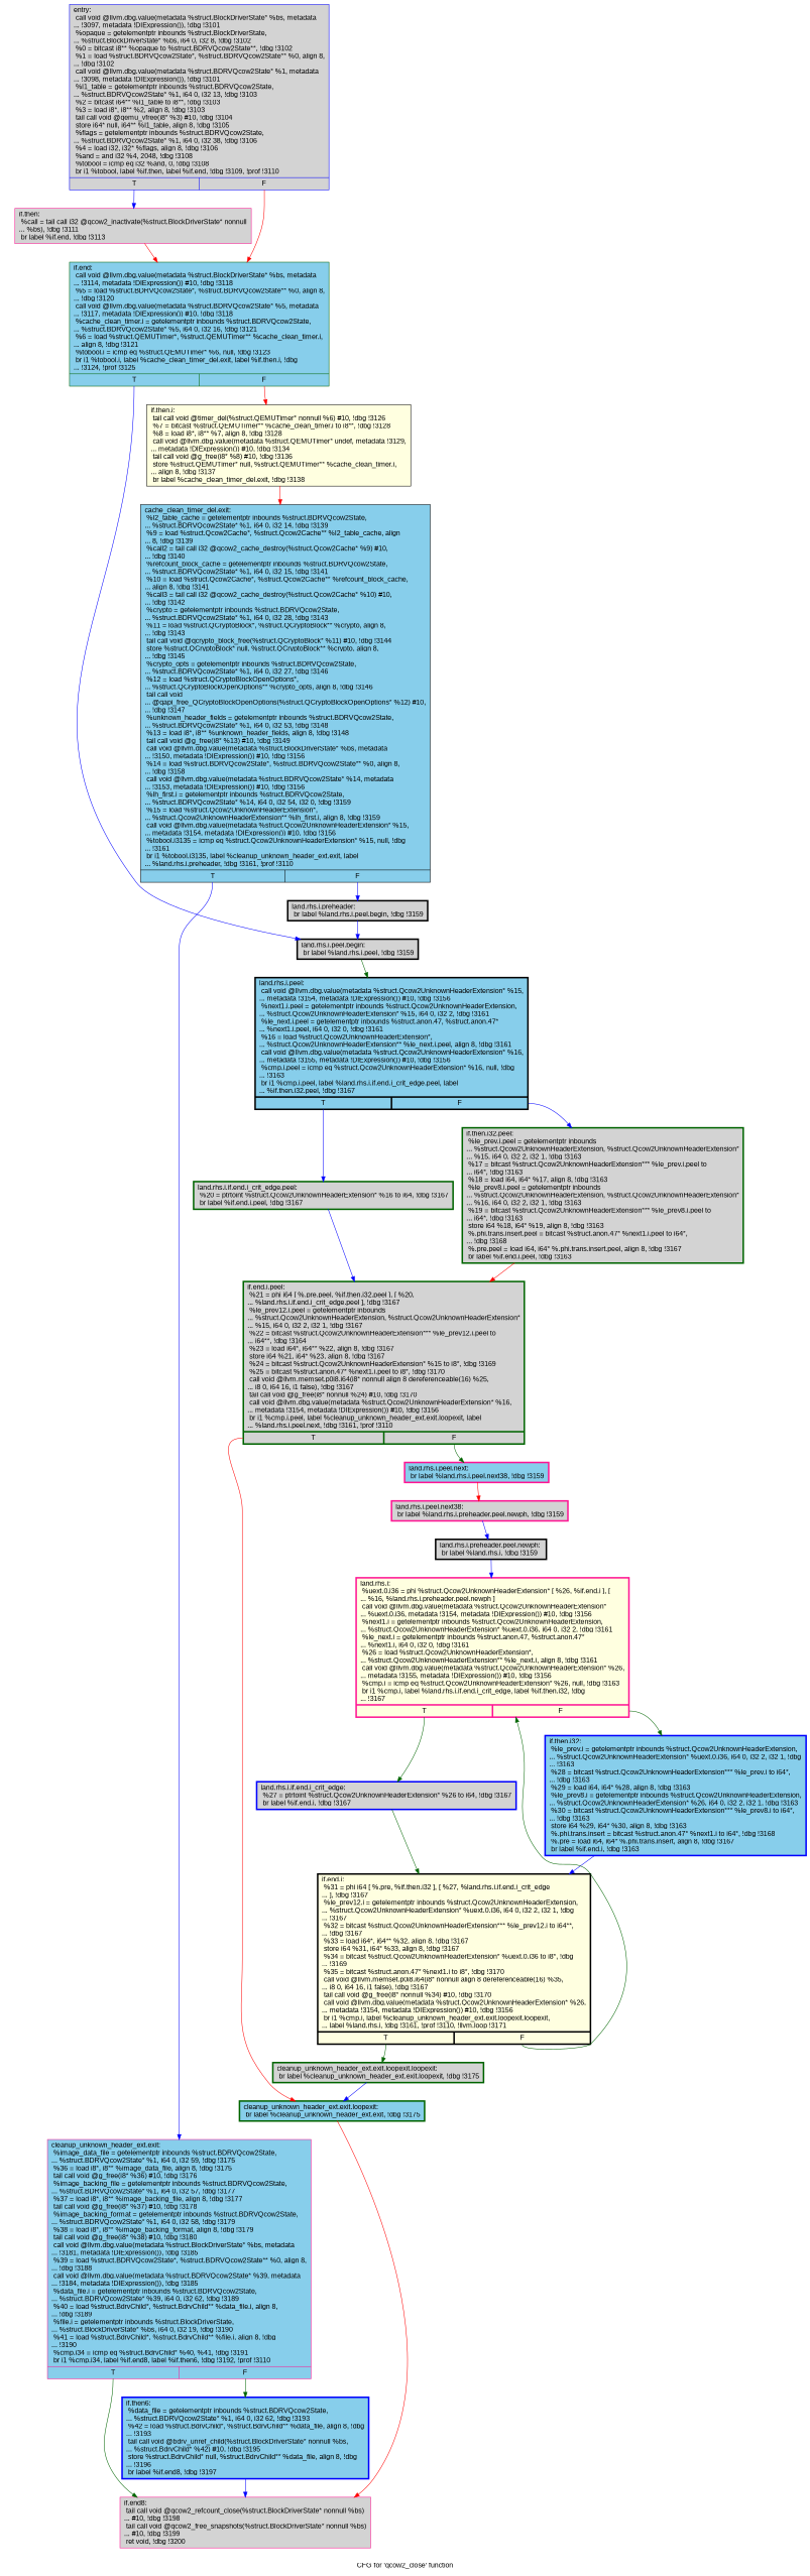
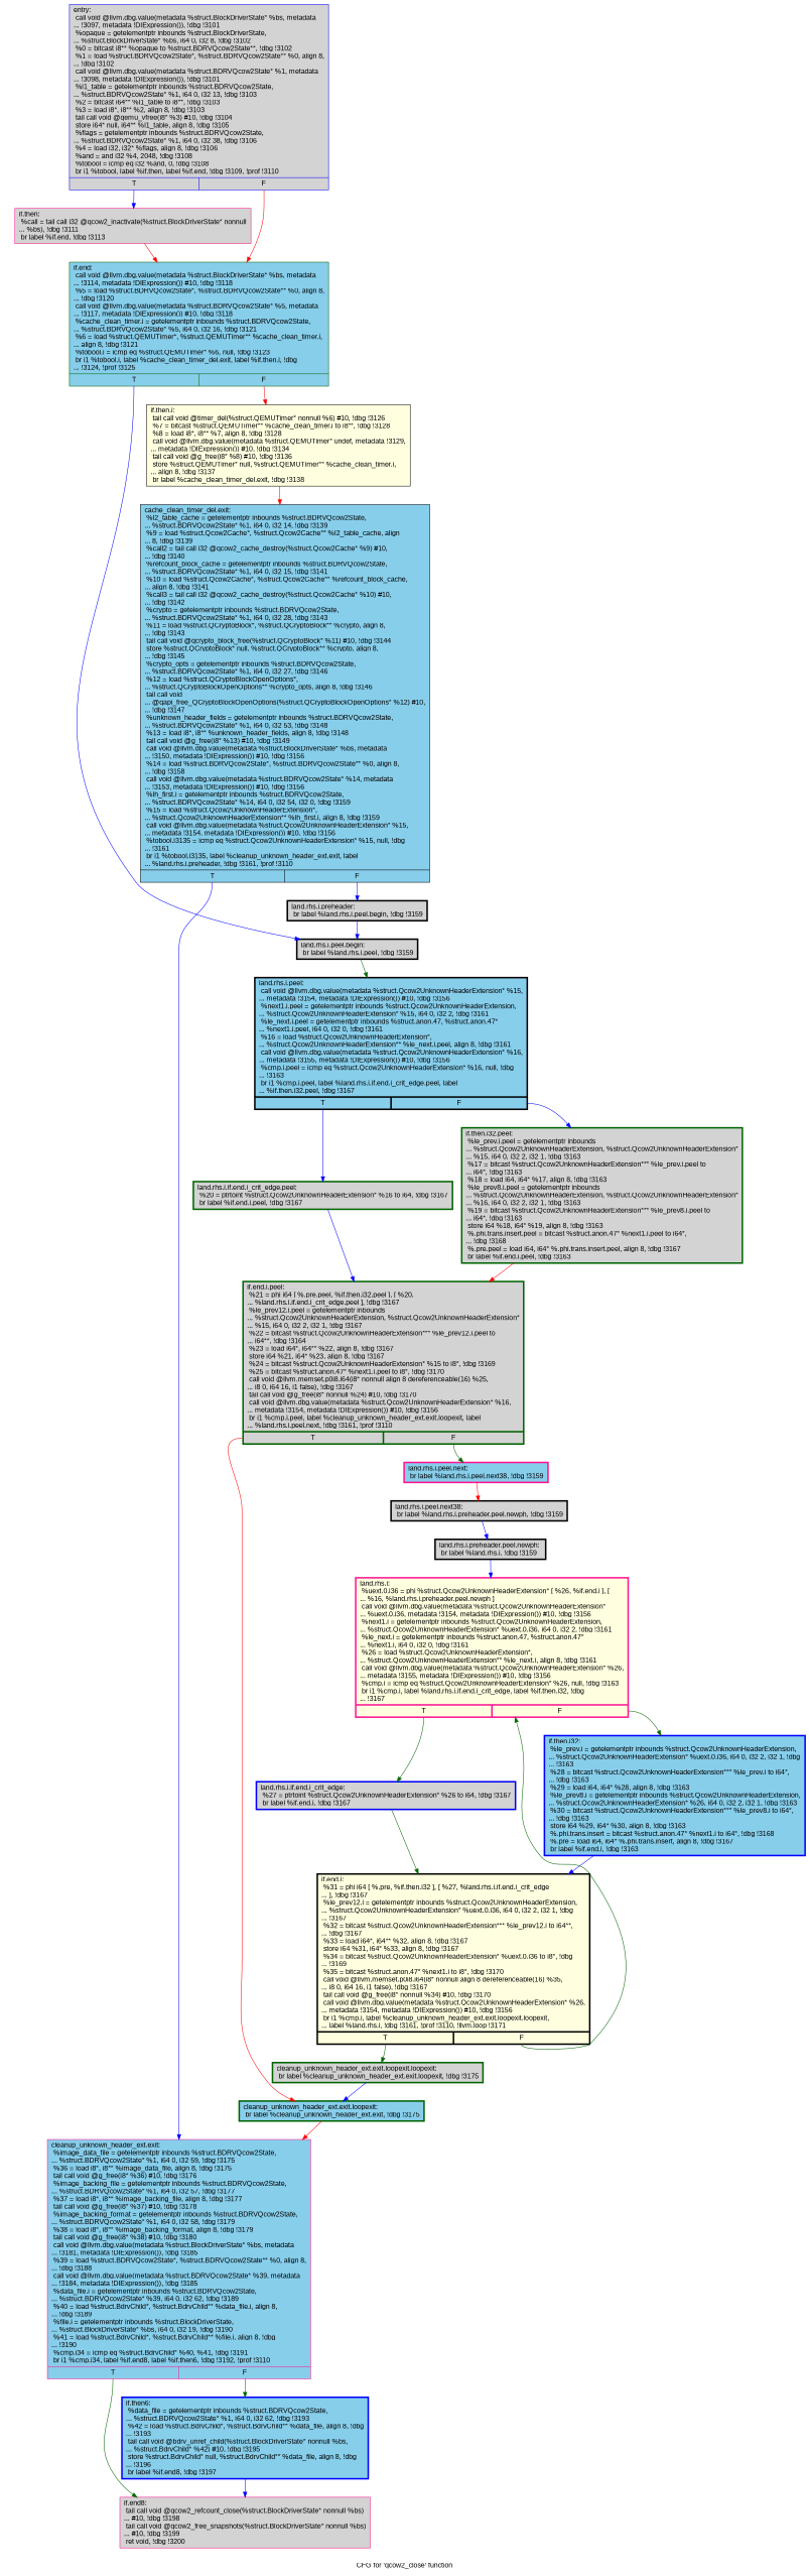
  digraph {
    fontname="Liberation Sans"
    label="CFG for 'qcow2_close' function"
    node [color=black fillcolor=lightgrey fontname="Liberation Sans" shape=record style=filled penwidth=3.0]
    edge [color=blue fontname="Liberation Sans"]
    n1 [color=blue label="{entry:\l  call void @llvm.dbg.value(metadata %struct.BlockDriverState* %bs, metadata\l... !3097, metadata !DIExpression()), !dbg !3101\l  %opaque = getelementptr inbounds %struct.BlockDriverState,\l... %struct.BlockDriverState* %bs, i64 0, i32 8, !dbg !3102\l  %0 = bitcast i8** %opaque to %struct.BDRVQcow2State**, !dbg !3102\l  %1 = load %struct.BDRVQcow2State*, %struct.BDRVQcow2State** %0, align 8,\l... !dbg !3102\l  call void @llvm.dbg.value(metadata %struct.BDRVQcow2State* %1, metadata\l... !3098, metadata !DIExpression()), !dbg !3101\l  %l1_table = getelementptr inbounds %struct.BDRVQcow2State,\l... %struct.BDRVQcow2State* %1, i64 0, i32 13, !dbg !3103\l  %2 = bitcast i64** %l1_table to i8**, !dbg !3103\l  %3 = load i8*, i8** %2, align 8, !dbg !3103\l  tail call void @qemu_vfree(i8* %3) #10, !dbg !3104\l  store i64* null, i64** %l1_table, align 8, !dbg !3105\l  %flags = getelementptr inbounds %struct.BDRVQcow2State,\l... %struct.BDRVQcow2State* %1, i64 0, i32 38, !dbg !3106\l  %4 = load i32, i32* %flags, align 8, !dbg !3106\l  %and = and i32 %4, 2048, !dbg !3108\l  %tobool = icmp eq i32 %and, 0, !dbg !3108\l  br i1 %tobool, label %if.then, label %if.end, !dbg !3109, !prof !3110\l|{<s0>T|<s1>F}}" penwidth=""]
    n2 [color=deeppink label="{if.then:                                          \l  %call = tail call i32 @qcow2_inactivate(%struct.BlockDriverState* nonnull\l... %bs), !dbg !3111\l  br label %if.end, !dbg !3113\l}" penwidth=""]
    n3 [color=darkgreen fillcolor=skyblue label="{if.end:                                           \l  call void @llvm.dbg.value(metadata %struct.BlockDriverState* %bs, metadata\l... !3114, metadata !DIExpression()) #10, !dbg !3118\l  %5 = load %struct.BDRVQcow2State*, %struct.BDRVQcow2State** %0, align 8,\l... !dbg !3120\l  call void @llvm.dbg.value(metadata %struct.BDRVQcow2State* %5, metadata\l... !3117, metadata !DIExpression()) #10, !dbg !3118\l  %cache_clean_timer.i = getelementptr inbounds %struct.BDRVQcow2State,\l... %struct.BDRVQcow2State* %5, i64 0, i32 16, !dbg !3121\l  %6 = load %struct.QEMUTimer*, %struct.QEMUTimer** %cache_clean_timer.i,\l... align 8, !dbg !3121\l  %tobool.i = icmp eq %struct.QEMUTimer* %6, null, !dbg !3123\l  br i1 %tobool.i, label %cache_clean_timer_del.exit, label %if.then.i, !dbg\l... !3124, !prof !3125\l|{<s0>T|<s1>F}}" penwidth=""]
    n4 [fillcolor=lightyellow label="{if.then.i:                                        \l  tail call void @timer_del(%struct.QEMUTimer* nonnull %6) #10, !dbg !3126\l  %7 = bitcast %struct.QEMUTimer** %cache_clean_timer.i to i8**, !dbg !3128\l  %8 = load i8*, i8** %7, align 8, !dbg !3128\l  call void @llvm.dbg.value(metadata %struct.QEMUTimer* undef, metadata !3129,\l... metadata !DIExpression()) #10, !dbg !3134\l  tail call void @g_free(i8* %8) #10, !dbg !3136\l  store %struct.QEMUTimer* null, %struct.QEMUTimer** %cache_clean_timer.i,\l... align 8, !dbg !3137\l  br label %cache_clean_timer_del.exit, !dbg !3138\l}" penwidth=""]
    n5 [label="{land.rhs.i.peel.begin:                            \l  br label %land.rhs.i.peel, !dbg !3159\l}"]
    n6 [fillcolor=skyblue label="{cache_clean_timer_del.exit:                       \l  %l2_table_cache = getelementptr inbounds %struct.BDRVQcow2State,\l... %struct.BDRVQcow2State* %1, i64 0, i32 14, !dbg !3139\l  %9 = load %struct.Qcow2Cache*, %struct.Qcow2Cache** %l2_table_cache, align\l... 8, !dbg !3139\l  %call2 = tail call i32 @qcow2_cache_destroy(%struct.Qcow2Cache* %9) #10,\l... !dbg !3140\l  %refcount_block_cache = getelementptr inbounds %struct.BDRVQcow2State,\l... %struct.BDRVQcow2State* %1, i64 0, i32 15, !dbg !3141\l  %10 = load %struct.Qcow2Cache*, %struct.Qcow2Cache** %refcount_block_cache,\l... align 8, !dbg !3141\l  %call3 = tail call i32 @qcow2_cache_destroy(%struct.Qcow2Cache* %10) #10,\l... !dbg !3142\l  %crypto = getelementptr inbounds %struct.BDRVQcow2State,\l... %struct.BDRVQcow2State* %1, i64 0, i32 28, !dbg !3143\l  %11 = load %struct.QCryptoBlock*, %struct.QCryptoBlock** %crypto, align 8,\l... !dbg !3143\l  tail call void @qcrypto_block_free(%struct.QCryptoBlock* %11) #10, !dbg !3144\l  store %struct.QCryptoBlock* null, %struct.QCryptoBlock** %crypto, align 8,\l... !dbg !3145\l  %crypto_opts = getelementptr inbounds %struct.BDRVQcow2State,\l... %struct.BDRVQcow2State* %1, i64 0, i32 27, !dbg !3146\l  %12 = load %struct.QCryptoBlockOpenOptions*,\l... %struct.QCryptoBlockOpenOptions** %crypto_opts, align 8, !dbg !3146\l  tail call void\l... @qapi_free_QCryptoBlockOpenOptions(%struct.QCryptoBlockOpenOptions* %12) #10,\l... !dbg !3147\l  %unknown_header_fields = getelementptr inbounds %struct.BDRVQcow2State,\l... %struct.BDRVQcow2State* %1, i64 0, i32 53, !dbg !3148\l  %13 = load i8*, i8** %unknown_header_fields, align 8, !dbg !3148\l  tail call void @g_free(i8* %13) #10, !dbg !3149\l  call void @llvm.dbg.value(metadata %struct.BlockDriverState* %bs, metadata\l... !3150, metadata !DIExpression()) #10, !dbg !3156\l  %14 = load %struct.BDRVQcow2State*, %struct.BDRVQcow2State** %0, align 8,\l... !dbg !3158\l  call void @llvm.dbg.value(metadata %struct.BDRVQcow2State* %14, metadata\l... !3153, metadata !DIExpression()) #10, !dbg !3156\l  %lh_first.i = getelementptr inbounds %struct.BDRVQcow2State,\l... %struct.BDRVQcow2State* %14, i64 0, i32 54, i32 0, !dbg !3159\l  %15 = load %struct.Qcow2UnknownHeaderExtension*,\l... %struct.Qcow2UnknownHeaderExtension** %lh_first.i, align 8, !dbg !3159\l  call void @llvm.dbg.value(metadata %struct.Qcow2UnknownHeaderExtension* %15,\l... metadata !3154, metadata !DIExpression()) #10, !dbg !3156\l  %tobool.i3135 = icmp eq %struct.Qcow2UnknownHeaderExtension* %15, null, !dbg\l... !3161\l  br i1 %tobool.i3135, label %cleanup_unknown_header_ext.exit, label\l... %land.rhs.i.preheader, !dbg !3161, !prof !3110\l|{<s0>T|<s1>F}}" penwidth=""]
    n7 [color=deeppink fillcolor=skyblue label="{cleanup_unknown_header_ext.exit:                  \l  %image_data_file = getelementptr inbounds %struct.BDRVQcow2State,\l... %struct.BDRVQcow2State* %1, i64 0, i32 59, !dbg !3175\l  %36 = load i8*, i8** %image_data_file, align 8, !dbg !3175\l  tail call void @g_free(i8* %36) #10, !dbg !3176\l  %image_backing_file = getelementptr inbounds %struct.BDRVQcow2State,\l... %struct.BDRVQcow2State* %1, i64 0, i32 57, !dbg !3177\l  %37 = load i8*, i8** %image_backing_file, align 8, !dbg !3177\l  tail call void @g_free(i8* %37) #10, !dbg !3178\l  %image_backing_format = getelementptr inbounds %struct.BDRVQcow2State,\l... %struct.BDRVQcow2State* %1, i64 0, i32 58, !dbg !3179\l  %38 = load i8*, i8** %image_backing_format, align 8, !dbg !3179\l  tail call void @g_free(i8* %38) #10, !dbg !3180\l  call void @llvm.dbg.value(metadata %struct.BlockDriverState* %bs, metadata\l... !3181, metadata !DIExpression()), !dbg !3185\l  %39 = load %struct.BDRVQcow2State*, %struct.BDRVQcow2State** %0, align 8,\l... !dbg !3188\l  call void @llvm.dbg.value(metadata %struct.BDRVQcow2State* %39, metadata\l... !3184, metadata !DIExpression()), !dbg !3185\l  %data_file.i = getelementptr inbounds %struct.BDRVQcow2State,\l... %struct.BDRVQcow2State* %39, i64 0, i32 62, !dbg !3189\l  %40 = load %struct.BdrvChild*, %struct.BdrvChild** %data_file.i, align 8,\l... !dbg !3189\l  %file.i = getelementptr inbounds %struct.BlockDriverState,\l... %struct.BlockDriverState* %bs, i64 0, i32 19, !dbg !3190\l  %41 = load %struct.BdrvChild*, %struct.BdrvChild** %file.i, align 8, !dbg\l... !3190\l  %cmp.i34 = icmp eq %struct.BdrvChild* %40, %41, !dbg !3191\l  br i1 %cmp.i34, label %if.end8, label %if.then6, !dbg !3192, !prof !3110\l|{<s0>T|<s1>F}}" penwidth=""]
    n8 [label="{land.rhs.i.preheader:                             \l  br label %land.rhs.i.peel.begin, !dbg !3159\l}"]
    n9 [color=deeppink label="{if.end8:                                          \l  tail call void @qcow2_refcount_close(%struct.BlockDriverState* nonnull %bs)\l... #10, !dbg !3198\l  tail call void @qcow2_free_snapshots(%struct.BlockDriverState* nonnull %bs)\l... #10, !dbg !3199\l  ret void, !dbg !3200\l}" penwidth=""]
    n10 [color=blue fillcolor=skyblue label="{if.then6:                                         \l  %data_file = getelementptr inbounds %struct.BDRVQcow2State,\l... %struct.BDRVQcow2State* %1, i64 0, i32 62, !dbg !3193\l  %42 = load %struct.BdrvChild*, %struct.BdrvChild** %data_file, align 8, !dbg\l... !3193\l  tail call void @bdrv_unref_child(%struct.BlockDriverState* nonnull %bs,\l... %struct.BdrvChild* %42) #10, !dbg !3195\l  store %struct.BdrvChild* null, %struct.BdrvChild** %data_file, align 8, !dbg\l... !3196\l  br label %if.end8, !dbg !3197\l}"]
    n11 [fillcolor=skyblue label="{land.rhs.i.peel:                                  \l  call void @llvm.dbg.value(metadata %struct.Qcow2UnknownHeaderExtension* %15,\l... metadata !3154, metadata !DIExpression()) #10, !dbg !3156\l  %next1.i.peel = getelementptr inbounds %struct.Qcow2UnknownHeaderExtension,\l... %struct.Qcow2UnknownHeaderExtension* %15, i64 0, i32 2, !dbg !3161\l  %le_next.i.peel = getelementptr inbounds %struct.anon.47, %struct.anon.47*\l... %next1.i.peel, i64 0, i32 0, !dbg !3161\l  %16 = load %struct.Qcow2UnknownHeaderExtension*,\l... %struct.Qcow2UnknownHeaderExtension** %le_next.i.peel, align 8, !dbg !3161\l  call void @llvm.dbg.value(metadata %struct.Qcow2UnknownHeaderExtension* %16,\l... metadata !3155, metadata !DIExpression()) #10, !dbg !3156\l  %cmp.i.peel = icmp eq %struct.Qcow2UnknownHeaderExtension* %16, null, !dbg\l... !3163\l  br i1 %cmp.i.peel, label %land.rhs.i.if.end.i_crit_edge.peel, label\l... %if.then.i32.peel, !dbg !3167\l|{<s0>T|<s1>F}}"]
    n12 [color=darkgreen label="{land.rhs.i.if.end.i_crit_edge.peel:               \l  %20 = ptrtoint %struct.Qcow2UnknownHeaderExtension* %16 to i64, !dbg !3167\l  br label %if.end.i.peel, !dbg !3167\l}"]
    n13 [color=darkgreen label="{if.then.i32.peel:                                 \l  %le_prev.i.peel = getelementptr inbounds\l... %struct.Qcow2UnknownHeaderExtension, %struct.Qcow2UnknownHeaderExtension*\l... %15, i64 0, i32 2, i32 1, !dbg !3163\l  %17 = bitcast %struct.Qcow2UnknownHeaderExtension*** %le_prev.i.peel to\l... i64*, !dbg !3163\l  %18 = load i64, i64* %17, align 8, !dbg !3163\l  %le_prev8.i.peel = getelementptr inbounds\l... %struct.Qcow2UnknownHeaderExtension, %struct.Qcow2UnknownHeaderExtension*\l... %16, i64 0, i32 2, i32 1, !dbg !3163\l  %19 = bitcast %struct.Qcow2UnknownHeaderExtension*** %le_prev8.i.peel to\l... i64*, !dbg !3163\l  store i64 %18, i64* %19, align 8, !dbg !3163\l  %.phi.trans.insert.peel = bitcast %struct.anon.47* %next1.i.peel to i64*,\l... !dbg !3168\l  %.pre.peel = load i64, i64* %.phi.trans.insert.peel, align 8, !dbg !3167\l  br label %if.end.i.peel, !dbg !3163\l}"]
    n14 [color=darkgreen label="{if.end.i.peel:                                    \l  %21 = phi i64 [ %.pre.peel, %if.then.i32.peel ], [ %20,\l... %land.rhs.i.if.end.i_crit_edge.peel ], !dbg !3167\l  %le_prev12.i.peel = getelementptr inbounds\l... %struct.Qcow2UnknownHeaderExtension, %struct.Qcow2UnknownHeaderExtension*\l... %15, i64 0, i32 2, i32 1, !dbg !3167\l  %22 = bitcast %struct.Qcow2UnknownHeaderExtension*** %le_prev12.i.peel to\l... i64**, !dbg !3164\l  %23 = load i64*, i64** %22, align 8, !dbg !3167\l  store i64 %21, i64* %23, align 8, !dbg !3167\l  %24 = bitcast %struct.Qcow2UnknownHeaderExtension* %15 to i8*, !dbg !3169\l  %25 = bitcast %struct.anon.47* %next1.i.peel to i8*, !dbg !3170\l  call void @llvm.memset.p0i8.i64(i8* nonnull align 8 dereferenceable(16) %25,\l... i8 0, i64 16, i1 false), !dbg !3167\l  tail call void @g_free(i8* nonnull %24) #10, !dbg !3170\l  call void @llvm.dbg.value(metadata %struct.Qcow2UnknownHeaderExtension* %16,\l... metadata !3154, metadata !DIExpression()) #10, !dbg !3156\l  br i1 %cmp.i.peel, label %cleanup_unknown_header_ext.exit.loopexit, label\l... %land.rhs.i.peel.next, !dbg !3161, !prof !3110\l|{<s0>T|<s1>F}}"]
    n15 [color=darkgreen fillcolor=skyblue label="{cleanup_unknown_header_ext.exit.loopexit:         \l  br label %cleanup_unknown_header_ext.exit, !dbg !3175\l}"]
    n16 [color=deeppink fillcolor=skyblue label="{land.rhs.i.peel.next:                             \l  br label %land.rhs.i.peel.next38, !dbg !3159\l}"]
-   n17 [color=deeppink label="{land.rhs.i.peel.next38:                           \l  br label %land.rhs.i.preheader.peel.newph, !dbg !3159\l}"]
+   n17 [label="{land.rhs.i.peel.next38:                           \l  br label %land.rhs.i.preheader.peel.newph, !dbg !3159\l}"]
    n18 [label="{land.rhs.i.preheader.peel.newph:                  \l  br label %land.rhs.i, !dbg !3159\l}"]
    n19 [color=deeppink fillcolor=lightyellow label="{land.rhs.i:                                       \l  %uext.0.i36 = phi %struct.Qcow2UnknownHeaderExtension* [ %26, %if.end.i ], [\l... %16, %land.rhs.i.preheader.peel.newph ]\l  call void @llvm.dbg.value(metadata %struct.Qcow2UnknownHeaderExtension*\l... %uext.0.i36, metadata !3154, metadata !DIExpression()) #10, !dbg !3156\l  %next1.i = getelementptr inbounds %struct.Qcow2UnknownHeaderExtension,\l... %struct.Qcow2UnknownHeaderExtension* %uext.0.i36, i64 0, i32 2, !dbg !3161\l  %le_next.i = getelementptr inbounds %struct.anon.47, %struct.anon.47*\l... %next1.i, i64 0, i32 0, !dbg !3161\l  %26 = load %struct.Qcow2UnknownHeaderExtension*,\l... %struct.Qcow2UnknownHeaderExtension** %le_next.i, align 8, !dbg !3161\l  call void @llvm.dbg.value(metadata %struct.Qcow2UnknownHeaderExtension* %26,\l... metadata !3155, metadata !DIExpression()) #10, !dbg !3156\l  %cmp.i = icmp eq %struct.Qcow2UnknownHeaderExtension* %26, null, !dbg !3163\l  br i1 %cmp.i, label %land.rhs.i.if.end.i_crit_edge, label %if.then.i32, !dbg\l... !3167\l|{<s0>T|<s1>F}}"]
    n20 [color=blue label="{land.rhs.i.if.end.i_crit_edge:                    \l  %27 = ptrtoint %struct.Qcow2UnknownHeaderExtension* %26 to i64, !dbg !3167\l  br label %if.end.i, !dbg !3167\l}"]
    n21 [color=blue fillcolor=skyblue label="{if.then.i32:                                      \l  %le_prev.i = getelementptr inbounds %struct.Qcow2UnknownHeaderExtension,\l... %struct.Qcow2UnknownHeaderExtension* %uext.0.i36, i64 0, i32 2, i32 1, !dbg\l... !3163\l  %28 = bitcast %struct.Qcow2UnknownHeaderExtension*** %le_prev.i to i64*,\l... !dbg !3163\l  %29 = load i64, i64* %28, align 8, !dbg !3163\l  %le_prev8.i = getelementptr inbounds %struct.Qcow2UnknownHeaderExtension,\l... %struct.Qcow2UnknownHeaderExtension* %26, i64 0, i32 2, i32 1, !dbg !3163\l  %30 = bitcast %struct.Qcow2UnknownHeaderExtension*** %le_prev8.i to i64*,\l... !dbg !3163\l  store i64 %29, i64* %30, align 8, !dbg !3163\l  %.phi.trans.insert = bitcast %struct.anon.47* %next1.i to i64*, !dbg !3168\l  %.pre = load i64, i64* %.phi.trans.insert, align 8, !dbg !3167\l  br label %if.end.i, !dbg !3163\l}"]
    n22 [fillcolor=lightyellow label="{if.end.i:                                         \l  %31 = phi i64 [ %.pre, %if.then.i32 ], [ %27, %land.rhs.i.if.end.i_crit_edge\l... ], !dbg !3167\l  %le_prev12.i = getelementptr inbounds %struct.Qcow2UnknownHeaderExtension,\l... %struct.Qcow2UnknownHeaderExtension* %uext.0.i36, i64 0, i32 2, i32 1, !dbg\l... !3167\l  %32 = bitcast %struct.Qcow2UnknownHeaderExtension*** %le_prev12.i to i64**,\l... !dbg !3167\l  %33 = load i64*, i64** %32, align 8, !dbg !3167\l  store i64 %31, i64* %33, align 8, !dbg !3167\l  %34 = bitcast %struct.Qcow2UnknownHeaderExtension* %uext.0.i36 to i8*, !dbg\l... !3169\l  %35 = bitcast %struct.anon.47* %next1.i to i8*, !dbg !3170\l  call void @llvm.memset.p0i8.i64(i8* nonnull align 8 dereferenceable(16) %35,\l... i8 0, i64 16, i1 false), !dbg !3167\l  tail call void @g_free(i8* nonnull %34) #10, !dbg !3170\l  call void @llvm.dbg.value(metadata %struct.Qcow2UnknownHeaderExtension* %26,\l... metadata !3154, metadata !DIExpression()) #10, !dbg !3156\l  br i1 %cmp.i, label %cleanup_unknown_header_ext.exit.loopexit.loopexit,\l... label %land.rhs.i, !dbg !3161, !prof !3110, !llvm.loop !3171\l|{<s0>T|<s1>F}}"]
    n23 [color=darkgreen label="{cleanup_unknown_header_ext.exit.loopexit.loopexit: \l  br label %cleanup_unknown_header_ext.exit.loopexit, !dbg !3175\l}"]
    n1 -> n2 [tailport=s0]
    n1 -> n3 [color=red tailport=s1]
    n2 -> n3 [color=red]
    n3 -> n4 [color=red tailport=s1]
    n3 -> n5 [tailport=s0]
    n4 -> n6 [color=red]
    n5 -> n11 [color=darkgreen]
    n6 -> n7 [tailport=s0]
    n6 -> n8 [tailport=s1]
    n7 -> n9 [color=darkgreen tailport=s0]
    n7 -> n10 [color=darkgreen tailport=s1]
    n8 -> n5
    n10 -> n9
    n11 -> n12 [tailport=s0]
    n11 -> n13 [tailport=s1]
    n12 -> n14
    n13 -> n14 [color=red]
    n14 -> n15 [color=red tailport=s0]
    n14 -> n16 [color=darkgreen tailport=s1]
-   n15 -> n9 [color=red]
+   n15 -> n7 [color=red]
    n16 -> n17 [color=red]
    n17 -> n18
    n18 -> n19
    n19 -> n20 [color=darkgreen tailport=s0]
    n19 -> n21 [color=darkgreen tailport=s1]
    n20 -> n22 [color=darkgreen]
    n21 -> n22
    n22 -> n19 [color=darkgreen tailport=s1]
    n22 -> n23 [color=darkgreen tailport=s0]
    n23 -> n15
  }
